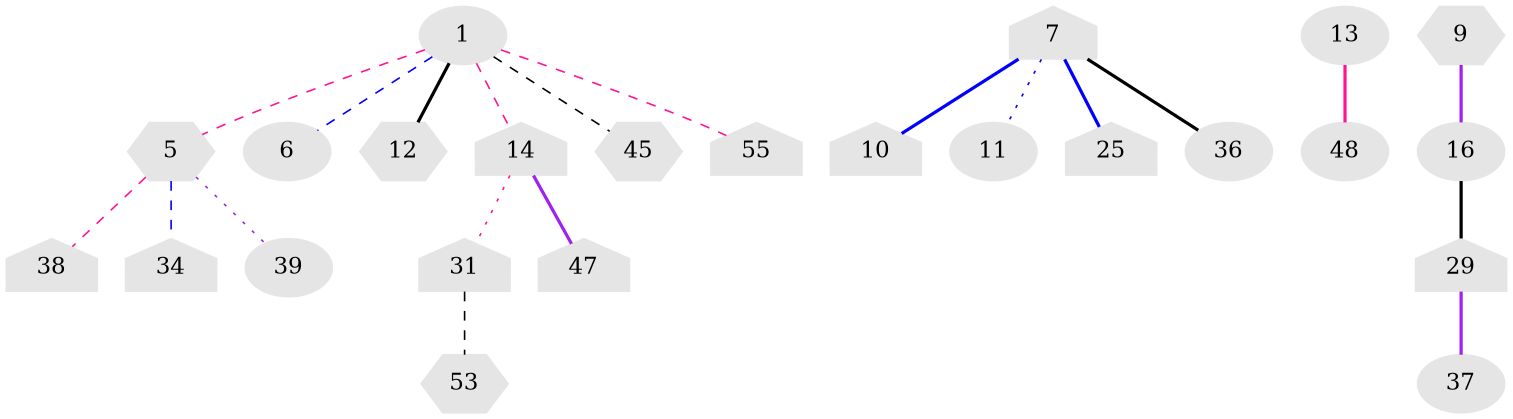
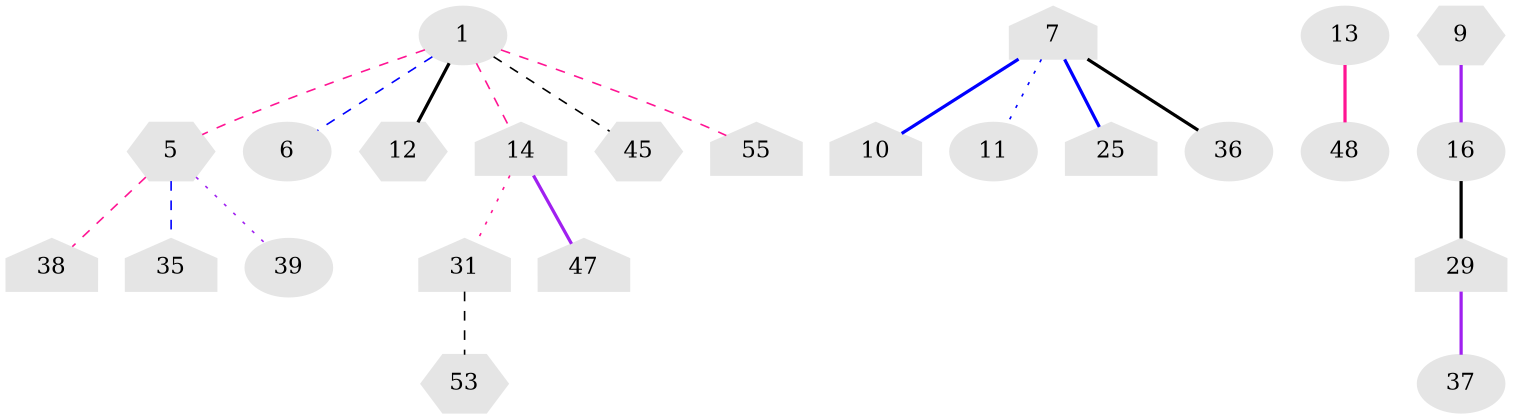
  graph {
    node [color=gray90 shape=house style=filled]
    edge [color=deeppink style=bold]
    1 [shape=ellipse super="+2+3+49+32"]
    5 [shape=hexagon super="+21+20+26"]
    6 [shape=ellipse super="+17"]
    12 [shape=hexagon]
    14 [super="+27"]
    45 [shape=hexagon super="+50"]
    55
    n8 [label=38]
-   34 [super="+38"]
+   34 [super="+38" label=35]
    39 [shape=ellipse super="+59"]
    7 [super="+8+24"]
    10 [super="+56"]
    11 [shape=ellipse super="+52"]
    25
    36 [shape=ellipse]
    13 [shape=ellipse super="+18"]
    48 [shape=ellipse super="+58"]
    31 [super="+40+42+41"]
    47
    9 [shape=hexagon super="+15+54+19"]
    16 [shape=ellipse super="+22+44"]
    29 [super="+35"]
    53 [shape=hexagon super="+61"]
    37 [shape=ellipse]
    1 -- 5 [style=dashed]
    1 -- 6 [color=blue style=dashed]
    1 -- 12 [color=black]
    1 -- 14 [style=dashed]
    1 -- 45 [color=black style=dashed]
    1 -- 55 [style=dashed]
    5 -- n8 [style=dashed]
    5 -- 34 [color=blue style=dashed]
    5 -- 39 [color=purple style=dotted]
    14 -- 31 [style=dotted]
    14 -- 47 [color=purple]
    7 -- 10 [color=blue]
    7 -- 11 [color=blue style=dotted]
    7 -- 25 [color=blue]
    7 -- 36 [color=black]
    13 -- 48
    31 -- 53 [color=black style=dashed]
    9 -- 16 [color=purple]
    16 -- 29 [color=black]
    29 -- 37 [color=purple]
  }
